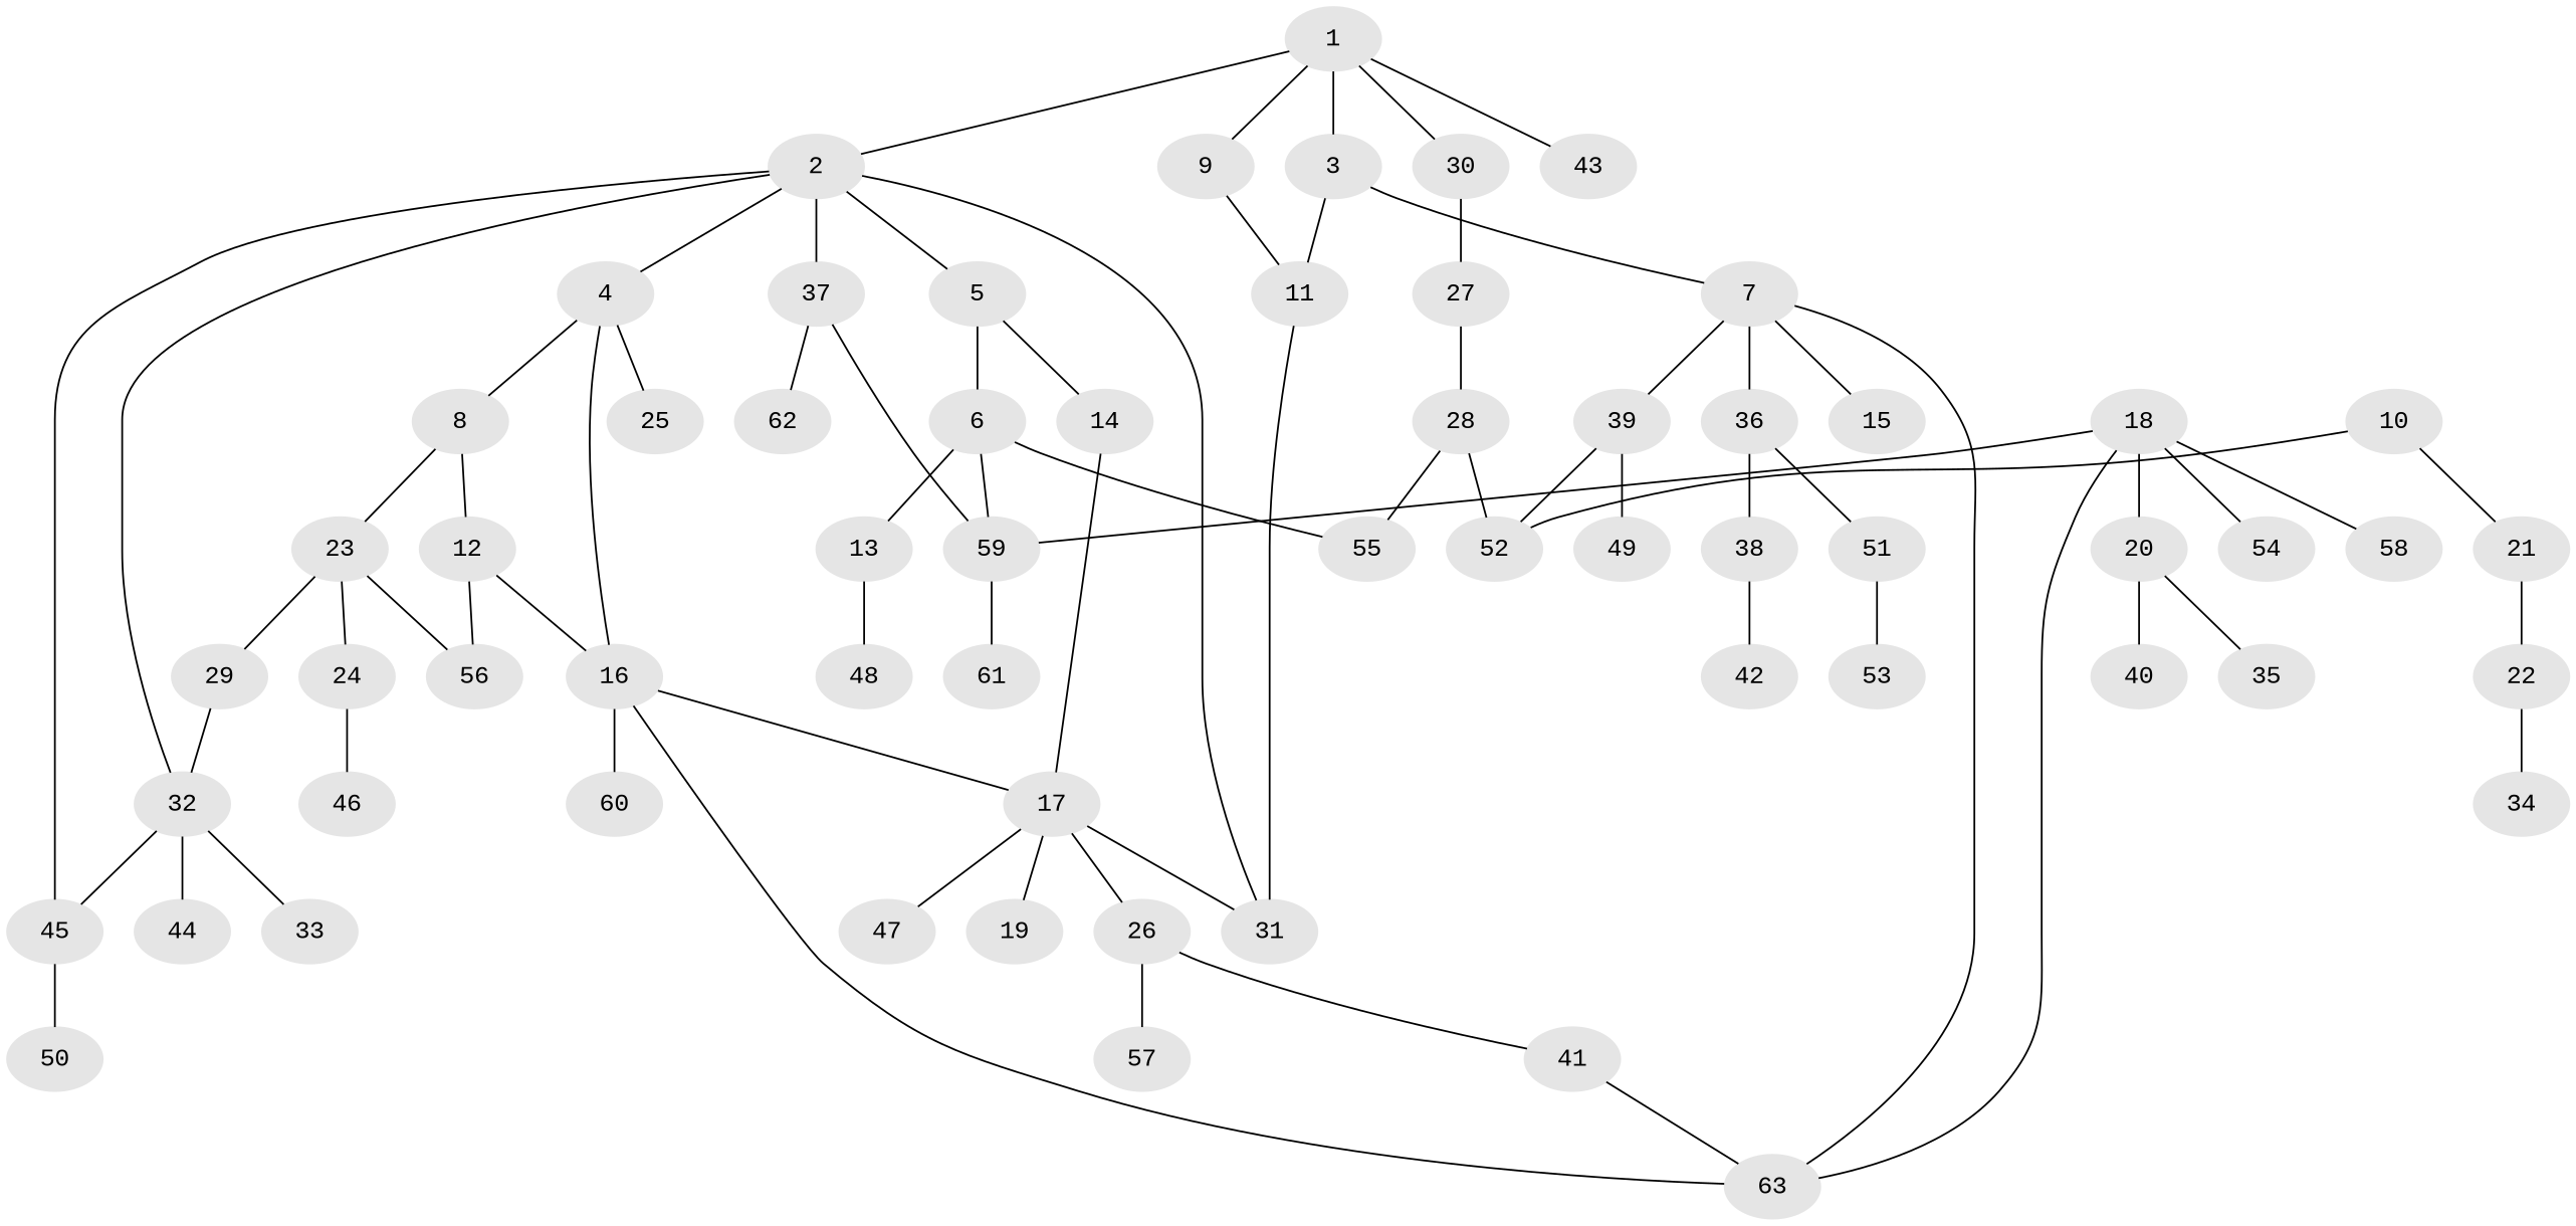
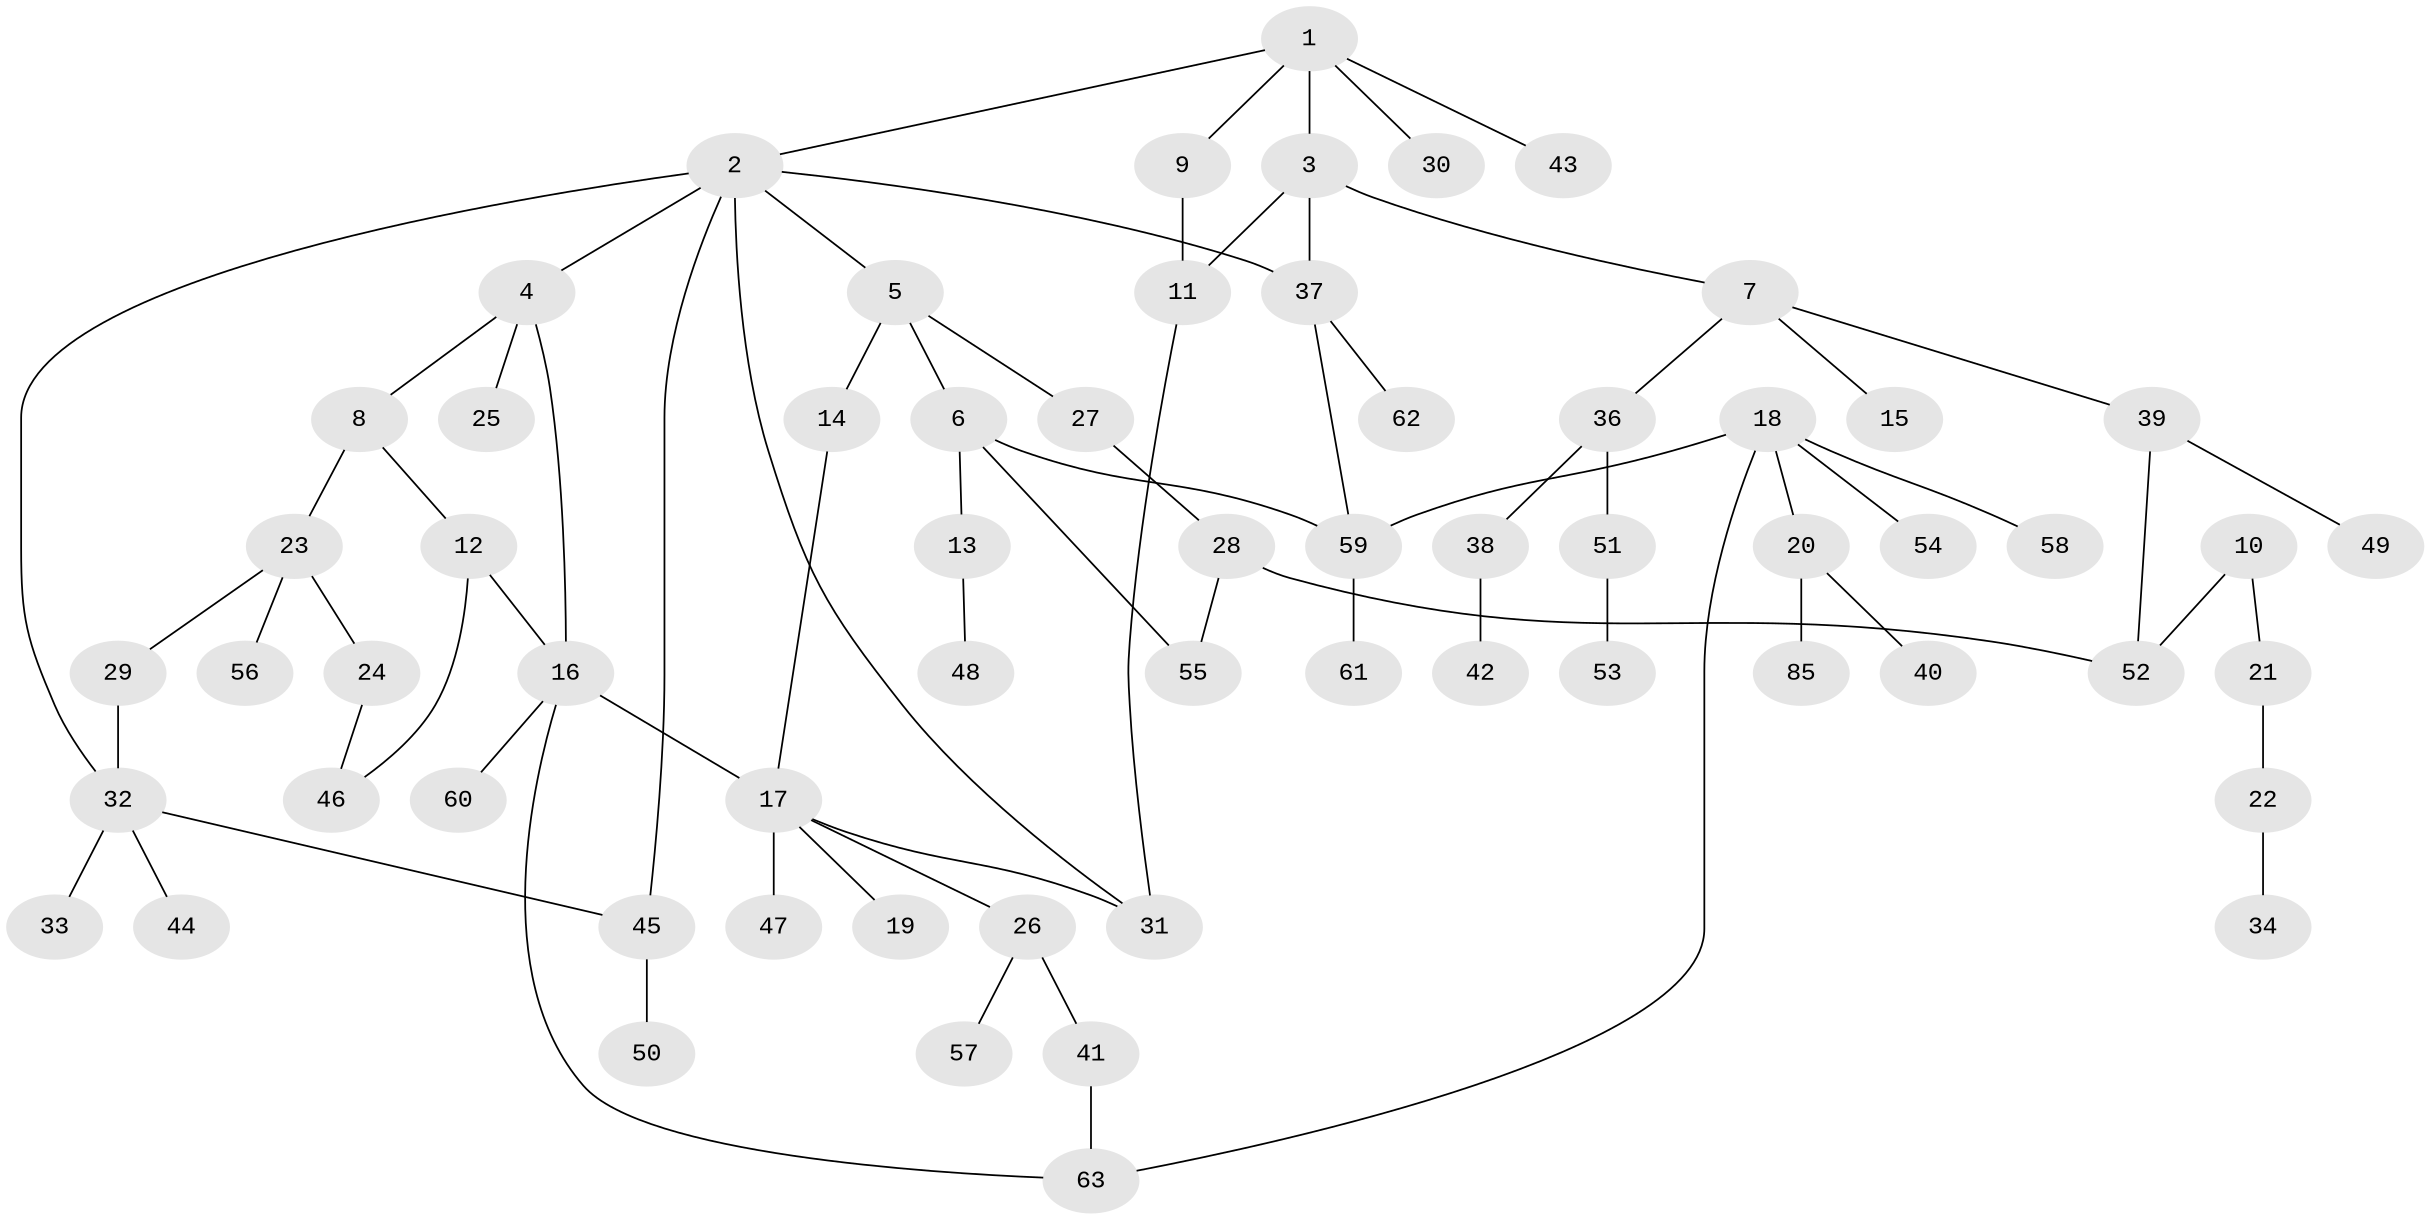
  graph {
    fontname="Liberation Mono"
    node [color=gray90 fontname="Liberation Mono" style=filled]
    edge [fontname="Liberation Mono"]
    1
    2
    3
    9
    30
    43
    4
    5
    31
    32
    37
    45
    7
    11
    8
    16
    25
    6
    14
    27
    33
    44
    59
    62
    50
    15
    36
    39
    63
    10
    21
    52
    12
    23
    17
    60
    13
    55
    28
    48
    61
    51
    38
    49
    46
    24
    29
    56
    18
    20
    54
    58
    22
    19
    26
    47
    53
    41
    57
-   35
+   35 [label=85]
    40
    34
    42
    1 -- 2
    1 -- 3
    1 -- 9
    1 -- 30
    1 -- 43
    2 -- 4
    2 -- 5
    2 -- 31
    2 -- 32
    2 -- 37
    2 -- 45
+   3 -- 37
    3 -- 7
    3 -- 11
    9 -- 11
    4 -- 8
    4 -- 16
    4 -- 25
    5 -- 6
    5 -- 14
-   30 -- 27
+   5 -- 27
    32 -- 45
    32 -- 33
    32 -- 44
    37 -- 59
    37 -- 62
    45 -- 50
    7 -- 15
    7 -- 36
    7 -- 39
-   7 -- 63
    11 -- 31
    8 -- 12
    8 -- 23
    16 -- 63
    16 -- 17
    16 -- 60
    6 -- 59
    6 -- 13
    6 -- 55
    14 -- 17
    27 -- 28
    59 -- 61
    36 -- 51
    36 -- 38
    39 -- 52
    39 -- 49
    10 -- 21
    10 -- 52
    21 -- 22
    12 -- 16
-   12 -- 56
+   12 -- 46
    23 -- 24
    23 -- 29
    23 -- 56
    17 -- 31
    17 -- 19
    17 -- 26
    17 -- 47
    13 -- 48
    28 -- 52
    28 -- 55
    51 -- 53
    38 -- 42
    24 -- 46
    29 -- 32
    18 -- 59
    18 -- 63
    18 -- 20
    18 -- 54
    18 -- 58
    20 -- 35
    20 -- 40
    22 -- 34
    26 -- 41
    26 -- 57
    41 -- 63
  }
